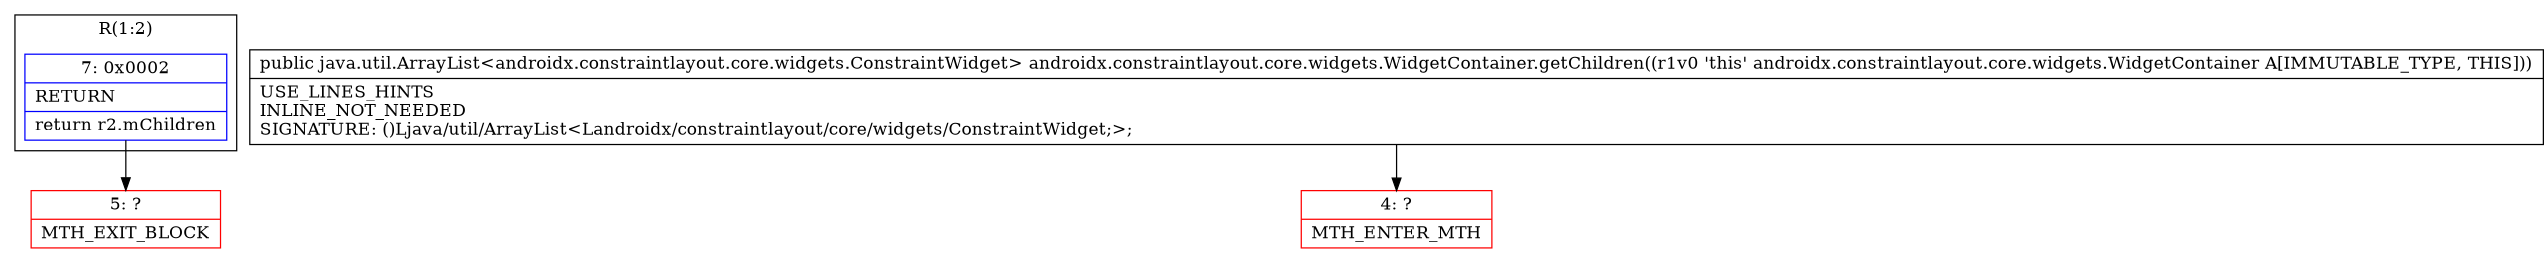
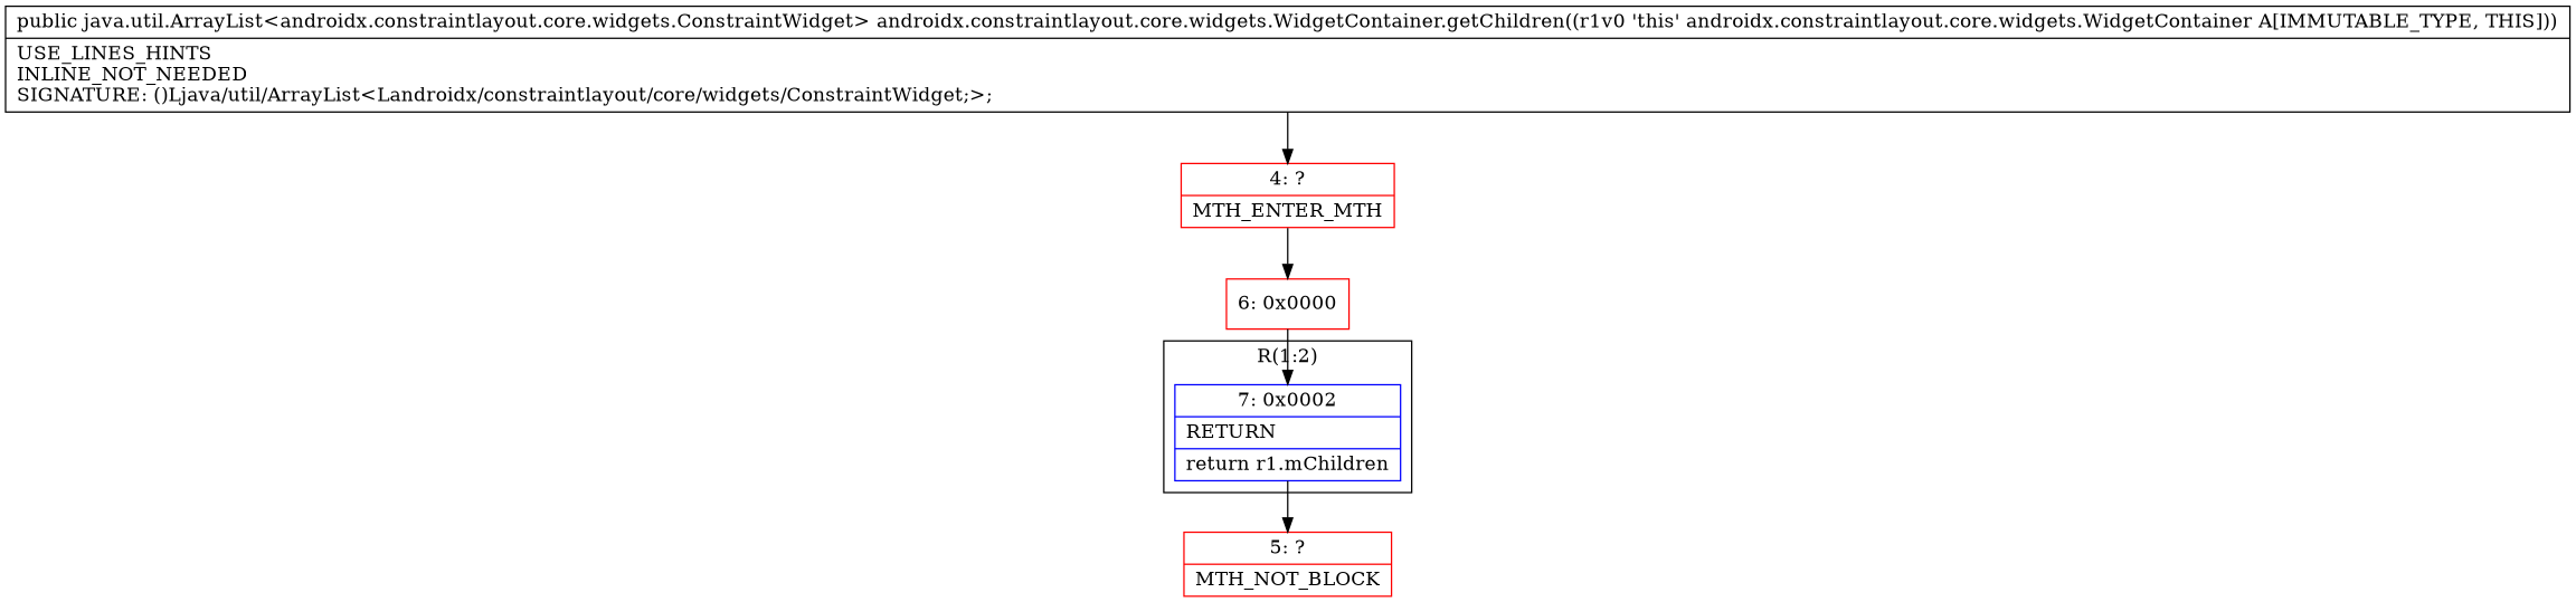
  digraph {
    node [color=red shape=record]
-   n1 [color=blue label="{7\:\ 0x0002|RETURN\l|return r2.mChildren\l}"]
-   n2 [label="{5\:\ ?|MTH_EXIT_BLOCK\l}"]
+   n1 [color=blue label="{7\:\ 0x0002|RETURN\l|return r1.mChildren\l}"]
+   n2 [label="{5\:\ ?|MTH_NOT_BLOCK\l}"]
    n3 [label="{4\:\ ?|MTH_ENTER_MTH\l}"]
+   n4 [label="{6\:\ 0x0000}"]
    n5 [label="{public java.util.ArrayList\<androidx.constraintlayout.core.widgets.ConstraintWidget\> androidx.constraintlayout.core.widgets.WidgetContainer.getChildren((r1v0 'this' androidx.constraintlayout.core.widgets.WidgetContainer A[IMMUTABLE_TYPE, THIS]))  | USE_LINES_HINTS\lINLINE_NOT_NEEDED\lSIGNATURE: ()Ljava\/util\/ArrayList\<Landroidx\/constraintlayout\/core\/widgets\/ConstraintWidget;\>;\l}" color=""]
    subgraph cluster_1 {
      label="R(1:2)"
      n1
    }
    n1 -> n2
+   n3 -> n4
+   n4 -> n1
    n5 -> n3
  }
